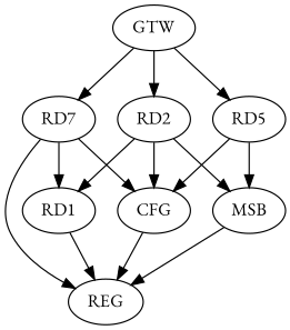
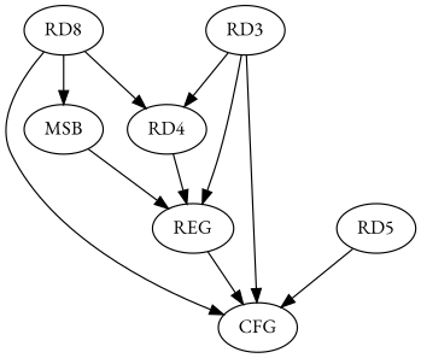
  strict digraph {
    fontname="EB Garamond"
    node [fontname="EB Garamond"]
    edge [fontname="EB Garamond"]
-   n1 [label=RD1]
+   n1 [label=RD4]
    n2 [label=REG]
    n3 [label=CFG]
-   n4 [label=RD2]
+   n4 [label=RD8]
    n5 [label=MSB]
-   n6 [label=RD7]
+   n6 [label=RD3]
    n7 [label=RD5]
-   n8 [label=GTW]
    n1 -> n2
-   n3 -> n2
+   n2 -> n3
    n4 -> n1
    n4 -> n3
    n4 -> n5
    n5 -> n2
    n6 -> n1
    n6 -> n2
    n6 -> n3
    n7 -> n3
-   n7 -> n5
-   n8 -> n4
-   n8 -> n6
-   n8 -> n7
  }
